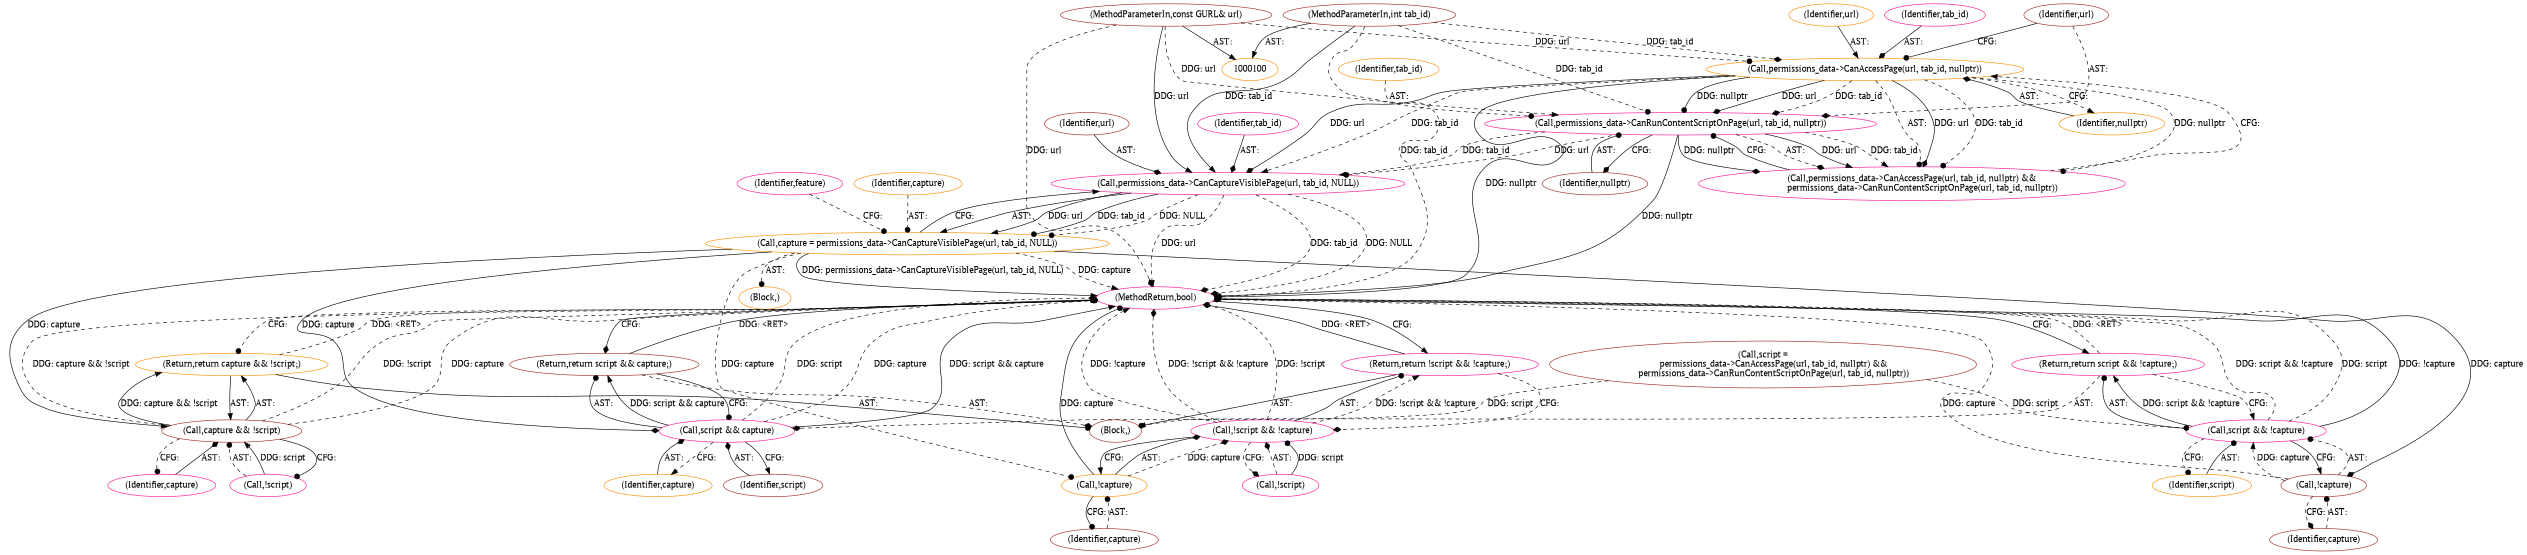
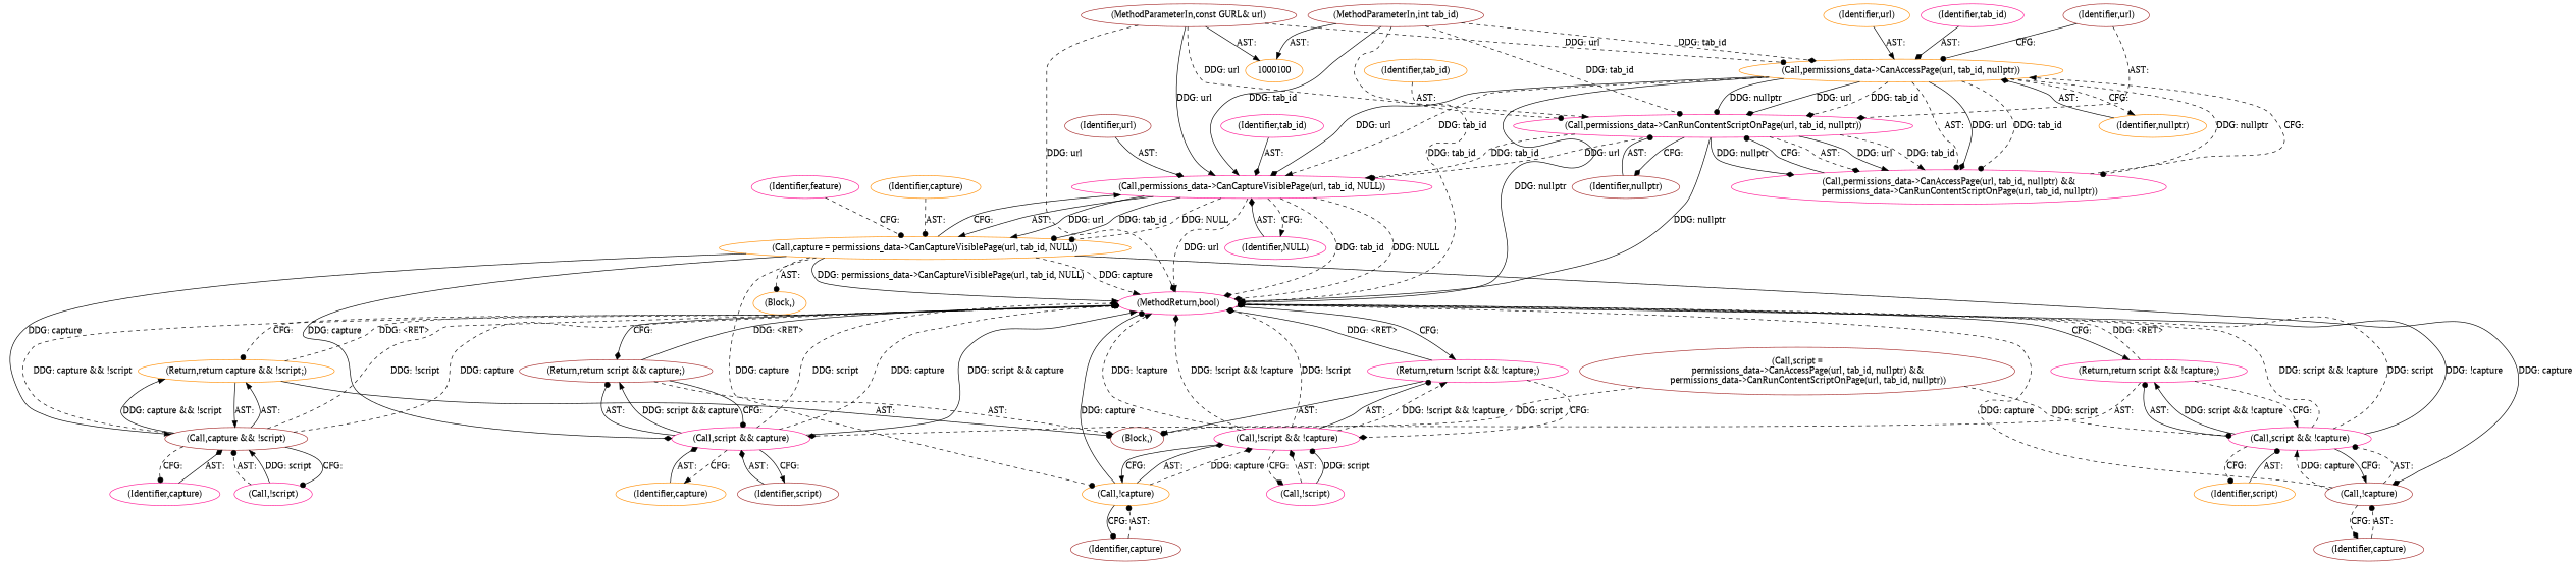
  digraph {
    fontname="PT Serif"
    node [color=deeppink fontname="PT Serif"]
    edge [arrowhead=normal fontname="PT Serif" style=dashed]
    n1 [label="(Call,permissions_data->CanCaptureVisiblePage(url, tab_id, NULL))"]
    n2 [color=darkorange label="(Call,capture = permissions_data->CanCaptureVisiblePage(url, tab_id, NULL))"]
    n3 [label="(MethodReturn,bool)"]
+   n4 [label="(Identifier,NULL)"]
    n5 [color=brown label="(Call,!capture)"]
    n6 [color=brown label="(Call,capture && !script)"]
    n7 [label="(Call,script && capture)"]
    n8 [color=darkorange label="(Call,!capture)"]
    n9 [color=darkorange label="(Block,)"]
    n10 [label="(Return,return script && !capture;)"]
    n11 [color=darkorange label="(Return,return capture && !script;)"]
    n12 [color=brown label="(Return,return script && capture;)"]
    n13 [label="(Return,return !script && !capture;)"]
    n14 [color=darkorange label="(Call,permissions_data->CanAccessPage(url, tab_id, nullptr))"]
    n15 [label="(Call,permissions_data->CanRunContentScriptOnPage(url, tab_id, nullptr))"]
    n16 [label="(Call,permissions_data->CanAccessPage(url, tab_id, nullptr) &&\n         permissions_data->CanRunContentScriptOnPage(url, tab_id, nullptr))"]
    n17 [color=darkorange label="(Identifier,nullptr)"]
    n18 [color=brown label="(Identifier,nullptr)"]
    n19 [color=brown label="(MethodParameterIn,const GURL& url)"]
    1000100 [color=darkorange]
    n21 [color=brown label="(MethodParameterIn,int tab_id)"]
    n22 [label="(Call,script && !capture)"]
    n23 [color=brown label="(Identifier,capture)"]
    n24 [label="(Call,!script)"]
    n25 [label="(Identifier,capture)"]
    n26 [color=brown label="(Identifier,script)"]
    n27 [color=darkorange label="(Identifier,capture)"]
    n28 [label="(Call,!script && !capture)"]
    n29 [color=brown label="(Identifier,capture)"]
    n30 [color=darkorange label="(Identifier,script)"]
    n31 [color=brown label="(Block,)"]
    n32 [label="(Call,!script)"]
    n33 [label="(Identifier,tab_id)"]
    n34 [color=brown label="(Identifier,url)"]
    n35 [color=darkorange label="(Identifier,capture)"]
    n36 [color=brown label="(Call,script =\n         permissions_data->CanAccessPage(url, tab_id, nullptr) &&\n         permissions_data->CanRunContentScriptOnPage(url, tab_id, nullptr))"]
    n37 [label="(Identifier,tab_id)"]
    n38 [color=darkorange label="(Identifier,url)"]
    n39 [color=brown label="(Identifier,url)"]
    n40 [color=darkorange label="(Identifier,tab_id)"]
    n41 [label="(Identifier,feature)"]
    n1 -> n2 [label="AST: " style=solid]
    n1 -> n2 [label="DDG: url" style=solid]
    n1 -> n2 [arrowhead=dot label="DDG: tab_id" style=solid]
    n1 -> n2 [arrowhead=dot label="DDG: NULL"]
    n1 -> n3 [label="DDG: url"]
    n1 -> n3 [arrowhead=diamond label="DDG: tab_id"]
    n1 -> n3 [arrowhead=diamond label="DDG: NULL"]
+   n1 -> n4 [label="CFG: "]
    n2 -> n1 [label="CFG: " style=solid]
    n2 -> n3 [label="DDG: permissions_data->CanCaptureVisiblePage(url, tab_id, NULL)" style=solid]
    n2 -> n3 [label="DDG: capture"]
    n2 -> n5 [arrowhead=diamond label="DDG: capture" style=solid]
    n2 -> n6 [label="DDG: capture" style=solid]
    n2 -> n7 [arrowhead=diamond label="DDG: capture" style=solid]
    n2 -> n8 [arrowhead=dot label="DDG: capture"]
    n2 -> n9 [arrowhead=dot label="AST: "]
    n3 -> n10 [label="CFG: " style=solid]
    n3 -> n11 [arrowhead=dot label="CFG: "]
    n3 -> n12 [arrowhead=diamond label="CFG: " style=solid]
    n3 -> n13 [label="CFG: " style=solid]
+   n4 -> n1 [arrowhead=diamond label="AST: " style=solid]
    n5 -> n3 [arrowhead=dot label="DDG: capture"]
    n5 -> n22 [arrowhead=dot label="AST: "]
    n5 -> n22 [label="DDG: capture"]
    n5 -> n23 [arrowhead=diamond label="CFG: "]
    n6 -> n3 [arrowhead=dot label="DDG: !script"]
    n6 -> n3 [arrowhead=dot label="DDG: capture"]
    n6 -> n3 [arrowhead=diamond label="DDG: capture && !script"]
    n6 -> n11 [label="AST: " style=solid]
    n6 -> n11 [label="DDG: capture && !script" style=solid]
    n6 -> n24 [arrowhead=dot label="CFG: " style=solid]
    n6 -> n25 [arrowhead=dot label="CFG: "]
    n7 -> n3 [arrowhead=diamond label="DDG: capture"]
    n7 -> n3 [label="DDG: script && capture" style=solid]
    n7 -> n3 [arrowhead=diamond label="DDG: script"]
    n7 -> n12 [arrowhead=dot label="AST: " style=solid]
    n7 -> n12 [label="DDG: script && capture" style=solid]
    n7 -> n26 [label="CFG: " style=solid]
    n7 -> n27 [label="CFG: "]
    n8 -> n3 [arrowhead=dot label="DDG: capture" style=solid]
    n8 -> n28 [arrowhead=diamond label="AST: " style=solid]
    n8 -> n28 [arrowhead=diamond label="DDG: capture"]
    n8 -> n29 [arrowhead=dot label="CFG: " style=solid]
    n10 -> n3 [arrowhead=dot label="DDG: <RET>"]
    n10 -> n22 [label="CFG: "]
    n10 -> n31 [arrowhead=dot label="AST: "]
    n11 -> n3 [label="DDG: <RET>"]
    n11 -> n6 [label="AST: " style=solid]
    n11 -> n31 [arrowhead=dot label="AST: " style=solid]
    n12 -> n3 [label="DDG: <RET>" style=solid]
    n12 -> n7 [arrowhead=dot label="CFG: " style=solid]
    n12 -> n31 [arrowhead=diamond label="AST: "]
    n13 -> n3 [arrowhead=diamond label="DDG: <RET>" style=solid]
    n13 -> n28 [arrowhead=diamond label="CFG: "]
    n13 -> n31 [label="AST: " style=solid]
    n14 -> n1 [arrowhead=diamond label="DDG: url" style=solid]
    n14 -> n1 [label="DDG: tab_id"]
    n14 -> n3 [arrowhead=diamond label="DDG: nullptr" style=solid]
    n14 -> n15 [arrowhead=diamond label="DDG: url" style=solid]
    n14 -> n15 [arrowhead=diamond label="DDG: tab_id"]
    n14 -> n15 [arrowhead=dot label="DDG: nullptr" style=solid]
    n14 -> n16 [arrowhead=dot label="AST: "]
    n14 -> n16 [arrowhead=diamond label="DDG: url" style=solid]
    n14 -> n16 [arrowhead=dot label="DDG: tab_id"]
    n14 -> n16 [arrowhead=dot label="DDG: nullptr"]
    n14 -> n17 [label="CFG: "]
    n15 -> n1 [arrowhead=dot label="DDG: url"]
    n15 -> n1 [label="DDG: tab_id"]
    n15 -> n3 [label="DDG: nullptr" style=solid]
    n15 -> n16 [arrowhead=diamond label="AST: "]
    n15 -> n16 [label="DDG: url" style=solid]
    n15 -> n16 [label="DDG: tab_id"]
    n15 -> n16 [arrowhead=diamond label="DDG: nullptr" style=solid]
    n15 -> n18 [arrowhead=diamond label="CFG: " style=solid]
    n16 -> n14 [label="CFG: "]
    n16 -> n15 [arrowhead=dot label="CFG: " style=solid]
    n17 -> n14 [arrowhead=diamond label="AST: " style=solid]
    n18 -> n15 [arrowhead=dot label="AST: " style=solid]
    n19 -> n1 [label="DDG: url" style=solid]
    n19 -> n3 [arrowhead=diamond label="DDG: url"]
    n19 -> n14 [arrowhead=dot label="DDG: url"]
    n19 -> n15 [label="DDG: url"]
    n19 -> 1000100 [label="AST: " style=solid]
    n21 -> n1 [label="DDG: tab_id" style=solid]
    n21 -> n3 [label="DDG: tab_id"]
    n21 -> n14 [arrowhead=diamond label="DDG: tab_id"]
    n21 -> n15 [arrowhead=dot label="DDG: tab_id"]
    n21 -> 1000100 [label="AST: " style=solid]
    n22 -> n3 [arrowhead=dot label="DDG: script && !capture"]
    n22 -> n3 [label="DDG: script"]
    n22 -> n3 [arrowhead=dot label="DDG: !capture" style=solid]
    n22 -> n5 [label="CFG: " style=solid]
    n22 -> n10 [arrowhead=dot label="AST: " style=solid]
    n22 -> n10 [label="DDG: script && !capture" style=solid]
    n22 -> n30 [arrowhead=dot label="CFG: "]
    n23 -> n5 [arrowhead=dot label="AST: "]
    n24 -> n6 [arrowhead=dot label="AST: "]
    n24 -> n6 [label="DDG: script" style=solid]
    n25 -> n6 [arrowhead=diamond label="AST: " style=solid]
    n26 -> n7 [arrowhead=diamond label="AST: " style=solid]
    n27 -> n7 [arrowhead=diamond label="AST: " style=solid]
    n28 -> n3 [label="DDG: !capture"]
    n28 -> n3 [arrowhead=diamond label="DDG: !script && !capture"]
    n28 -> n3 [arrowhead=dot label="DDG: !script"]
    n28 -> n8 [label="CFG: " style=solid]
    n28 -> n13 [arrowhead=dot label="AST: " style=solid]
    n28 -> n13 [label="DDG: !script && !capture"]
    n28 -> n32 [arrowhead=diamond label="CFG: "]
    n29 -> n8 [arrowhead=dot label="AST: "]
    n30 -> n22 [arrowhead=dot label="AST: " style=solid]
    n32 -> n28 [arrowhead=diamond label="AST: "]
    n32 -> n28 [arrowhead=dot label="DDG: script" style=solid]
    n33 -> n1 [arrowhead=diamond label="AST: " style=solid]
    n34 -> n1 [arrowhead=diamond label="AST: " style=solid]
    n35 -> n2 [arrowhead=dot label="AST: "]
    n36 -> n7 [arrowhead=diamond label="DDG: script"]
    n36 -> n22 [arrowhead=dot label="DDG: script"]
    n37 -> n14 [arrowhead=diamond label="AST: " style=solid]
    n38 -> n14 [label="AST: " style=solid]
    n39 -> n14 [arrowhead=dot label="CFG: " style=solid]
    n39 -> n15 [arrowhead=diamond label="AST: "]
    n40 -> n15 [arrowhead=dot label="AST: "]
    n41 -> n2 [arrowhead=dot label="CFG: "]
  }
